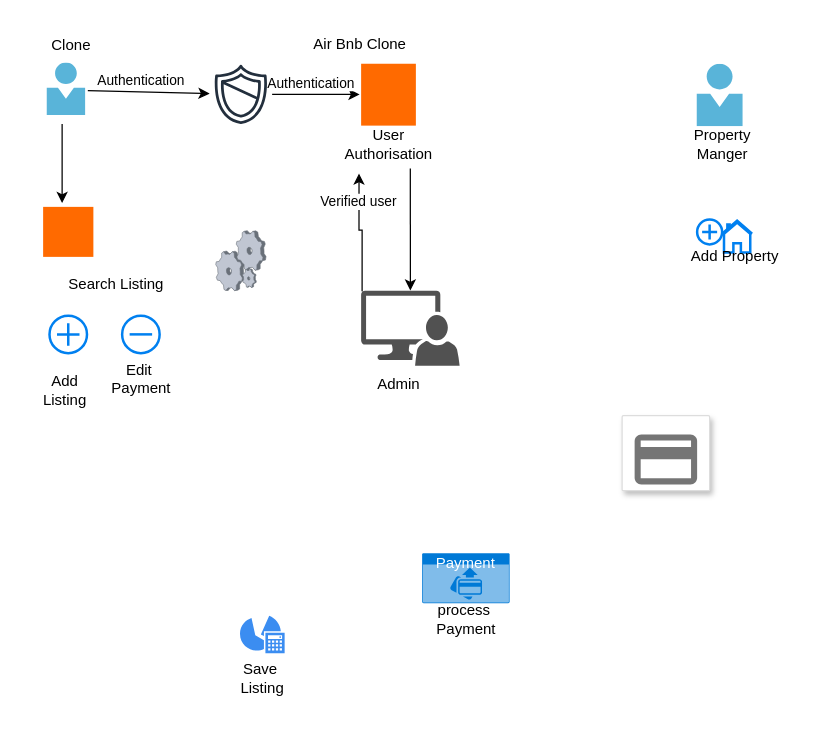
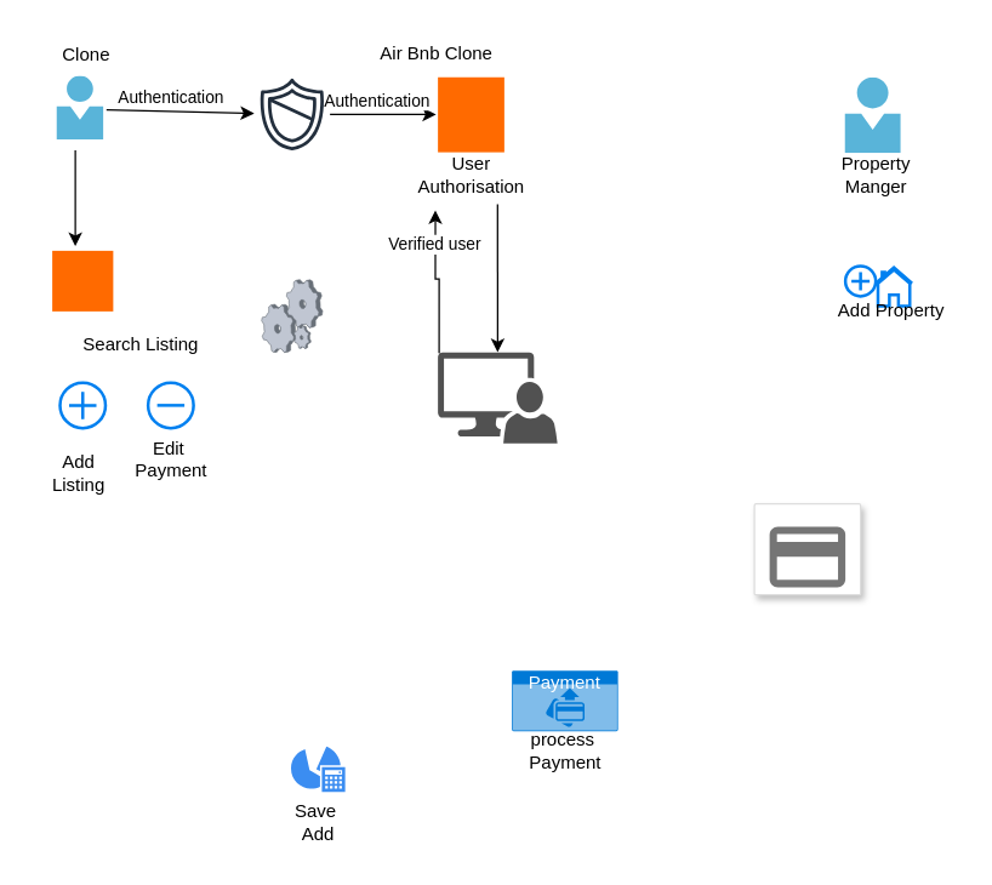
  <mxCell id="0" />
  <mxCell id="1" parent="0" />
  <mxCell id="2" value="Air Bnb Clone" style="text;html=1;align=center;verticalAlign=middle;resizable=0;points=[];autosize=1;strokeColor=none;fillColor=none;" vertex="1" parent="1"><mxGeometry x="237" y="20" width="100" height="30" as="geometry" /></mxCell>
  <mxCell id="3" value="" style="image;sketch=0;aspect=fixed;html=1;points=[];align=center;fontSize=12;image=img/lib/mscae/Person.svg;" vertex="1" parent="1"><mxGeometry x="37" y="50" width="31.08" height="42" as="geometry" /></mxCell>
  <mxCell id="4" value="Clone" style="text;html=1;align=center;verticalAlign=middle;resizable=0;points=[];autosize=1;strokeColor=none;fillColor=none;" vertex="1" parent="1"><mxGeometry x="30.5" y="21" width="50" height="30" as="geometry" /></mxCell>
  <mxCell id="5" value="" style="sketch=0;outlineConnect=0;fontColor=#232F3E;gradientColor=none;fillColor=#232F3D;strokeColor=none;dashed=0;verticalLabelPosition=bottom;verticalAlign=top;align=center;html=1;fontSize=12;fontStyle=0;aspect=fixed;pointerEvents=1;shape=mxgraph.aws4.shield2;" vertex="1" parent="1"><mxGeometry x="167" y="50" width="50" height="50" as="geometry" /></mxCell>
  <mxCell id="6" value="" style="endArrow=classic;html=1;rounded=0;exitX=1.047;exitY=0.524;exitDx=0;exitDy=0;exitPerimeter=0;" edge="1" parent="1" source="3" target="5"><mxGeometry width="50" height="50" relative="1" as="geometry"><mxPoint x="327" y="252" as="sourcePoint" /><mxPoint x="377" y="202" as="targetPoint" /></mxGeometry></mxCell>
  <mxCell id="7" value="Authentication" style="edgeLabel;html=1;align=center;verticalAlign=middle;resizable=0;points=[];" vertex="1" connectable="0" parent="6"><mxGeometry x="-0.136" y="10" relative="1" as="geometry"><mxPoint as="offset" /></mxGeometry></mxCell>
  <mxCell id="8" value="" style="points=[];aspect=fixed;html=1;align=center;shadow=0;dashed=0;fillColor=#FF6A00;strokeColor=none;shape=mxgraph.alibaba_cloud.cas_ssl_central_authentication_service;" vertex="1" parent="1"><mxGeometry x="288.2" y="50.5" width="43.8" height="49.5" as="geometry" /></mxCell>
  <mxCell id="9" value="User&lt;div&gt;Authorisation&lt;/div&gt;" style="text;html=1;align=center;verticalAlign=middle;resizable=0;points=[];autosize=1;strokeColor=none;fillColor=none;" vertex="1" parent="1"><mxGeometry x="265.1" y="95" width="90" height="40" as="geometry" /></mxCell>
  <mxCell id="10" value="" style="points=[];aspect=fixed;html=1;align=center;shadow=0;dashed=0;fillColor=#FF6A00;strokeColor=none;shape=mxgraph.alibaba_cloud.opensearch;" vertex="1" parent="1"><mxGeometry x="33.8" y="165" width="40.2" height="40" as="geometry" /></mxCell>
  <mxCell id="11" value="Search Listing" style="text;html=1;align=center;verticalAlign=middle;resizable=0;points=[];autosize=1;strokeColor=none;fillColor=none;" vertex="1" parent="1"><mxGeometry x="42" y="212" width="100" height="30" as="geometry" /></mxCell>
  <mxCell id="12" value="" style="sketch=0;html=1;aspect=fixed;strokeColor=none;shadow=0;fillColor=#3B8DF1;verticalAlign=top;labelPosition=center;verticalLabelPosition=bottom;shape=mxgraph.gcp2.save" vertex="1" parent="1"><mxGeometry x="191.29" y="492" width="35.71" height="30" as="geometry" /></mxCell>
  <mxCell id="13" value="Add&lt;div&gt;Listing&lt;/div&gt;" style="text;html=1;align=center;verticalAlign=middle;resizable=0;points=[];autosize=1;strokeColor=none;fillColor=none;" vertex="1" parent="1"><mxGeometry x="20.5" y="292" width="60" height="40" as="geometry" /></mxCell>
  <mxCell id="14" value="Edit&amp;nbsp;&lt;div&gt;Payment&lt;/div&gt;" style="html=1;verticalLabelPosition=bottom;align=center;labelBackgroundColor=#ffffff;verticalAlign=top;strokeWidth=2;strokeColor=#0080F0;shadow=0;dashed=0;shape=mxgraph.ios7.icons.delete;" vertex="1" parent="1"><mxGeometry x="97" y="252" width="30" height="30" as="geometry" /></mxCell>
  <mxCell id="15" value="Payment" style="html=1;whiteSpace=wrap;strokeColor=none;fillColor=#0079D6;labelPosition=center;verticalLabelPosition=middle;verticalAlign=top;align=center;fontSize=12;outlineConnect=0;spacingTop=-6;fontColor=#FFFFFF;sketch=0;shape=mxgraph.sitemap.payment;" vertex="1" parent="1"><mxGeometry x="337" y="442" width="70" height="40" as="geometry" /></mxCell>
  <mxCell id="16" value="" style="image;sketch=0;aspect=fixed;html=1;points=[];align=center;fontSize=12;image=img/lib/mscae/Person.svg;" vertex="1" parent="1"><mxGeometry x="557" y="51" width="37" height="50" as="geometry" /></mxCell>
  <mxCell id="17" value="Property&lt;div&gt;Manger&lt;/div&gt;" style="text;html=1;align=center;verticalAlign=middle;resizable=0;points=[];autosize=1;strokeColor=none;fillColor=none;" vertex="1" parent="1"><mxGeometry x="542" y="95" width="70" height="40" as="geometry" /></mxCell>
  <mxCell id="18" value="" style="html=1;verticalLabelPosition=bottom;align=center;labelBackgroundColor=#ffffff;verticalAlign=top;strokeWidth=2;strokeColor=#0080F0;shadow=0;dashed=0;shape=mxgraph.ios7.icons.add;" vertex="1" parent="1"><mxGeometry x="557" y="175" width="20" height="20" as="geometry" /></mxCell>
  <mxCell id="19" value="" style="html=1;verticalLabelPosition=bottom;align=center;labelBackgroundColor=#ffffff;verticalAlign=top;strokeWidth=2;strokeColor=#0080F0;shadow=0;dashed=0;shape=mxgraph.ios7.icons.home;" vertex="1" parent="1"><mxGeometry x="577" y="176" width="24" height="25.5" as="geometry" /></mxCell>
  <mxCell id="20" value="Add Property" style="text;html=1;align=center;verticalAlign=middle;resizable=0;points=[];autosize=1;strokeColor=none;fillColor=none;" vertex="1" parent="1"><mxGeometry x="542" y="190" width="90" height="30" as="geometry" /></mxCell>
  <mxCell id="21" value="" style="sketch=0;pointerEvents=1;shadow=0;dashed=0;html=1;strokeColor=none;labelPosition=center;verticalLabelPosition=bottom;verticalAlign=top;align=center;fillColor=#515151;shape=mxgraph.mscae.system_center.admin_console" vertex="1" parent="1"><mxGeometry x="288.2" y="232" width="78.8" height="60" as="geometry" /></mxCell>
- <mxCell id="22" value="Admin" style="text;html=1;align=center;verticalAlign=middle;resizable=0;points=[];autosize=1;strokeColor=none;fillColor=none;" vertex="1" parent="1"><mxGeometry x="288.2" y="292" width="60" height="30" as="geometry" /></mxCell>
  <mxCell id="23" value="" style="verticalLabelPosition=bottom;sketch=0;aspect=fixed;html=1;verticalAlign=top;strokeColor=none;align=center;outlineConnect=0;shape=mxgraph.citrix.process;" vertex="1" parent="1"><mxGeometry x="171.87" y="184" width="40.26" height="48" as="geometry" /></mxCell>
  <mxCell id="24" value="Payment" style="strokeColor=#dddddd;shadow=1;strokeWidth=1;rounded=1;absoluteArcSize=1;arcSize=2;labelPosition=center;verticalLabelPosition=middle;align=center;verticalAlign=bottom;spacingLeft=0;fontColor=#999999;fontSize=12;whiteSpace=wrap;spacingBottom=2;html=1;" vertex="1" parent="1"><mxGeometry x="497" y="332" width="70" height="60" as="geometry" /></mxCell>
  <mxCell id="25" value="" style="sketch=0;dashed=0;connectable=0;html=1;fillColor=#757575;strokeColor=none;shape=mxgraph.gcp2.payment;part=1;" vertex="1" parent="24"><mxGeometry x="0.5" width="50" height="40" relative="1" as="geometry"><mxPoint x="-25" y="15" as="offset" /></mxGeometry></mxCell>
  <mxCell id="26" value="process&amp;nbsp;&lt;div&gt;Payment&lt;/div&gt;" style="text;html=1;align=center;verticalAlign=middle;resizable=0;points=[];autosize=1;strokeColor=none;fillColor=none;" vertex="1" parent="1"><mxGeometry x="337" y="475" width="70" height="40" as="geometry" /></mxCell>
  <mxCell id="27" value="" style="html=1;verticalLabelPosition=bottom;align=center;labelBackgroundColor=#ffffff;verticalAlign=top;strokeWidth=2;strokeColor=#0080F0;shadow=0;dashed=0;shape=mxgraph.ios7.icons.add;" vertex="1" parent="1"><mxGeometry x="38.9" y="252" width="30" height="30" as="geometry" /></mxCell>
- <mxCell id="28" value="Save&amp;nbsp;&lt;div&gt;Listing&lt;/div&gt;" style="text;html=1;align=center;verticalAlign=middle;resizable=0;points=[];autosize=1;strokeColor=none;fillColor=none;" vertex="1" parent="1"><mxGeometry x="179.14" y="522" width="60" height="40" as="geometry" /></mxCell>
+ <mxCell id="28" value="Save&amp;nbsp;&lt;div&gt;Add&lt;/div&gt;" style="text;html=1;align=center;verticalAlign=middle;resizable=0;points=[];autosize=1;strokeColor=none;fillColor=none;" vertex="1" parent="1"><mxGeometry x="179.14" y="522" width="60" height="40" as="geometry" /></mxCell>
  <mxCell id="29" value="" style="endArrow=classic;html=1;rounded=0;" edge="1" parent="1" source="5"><mxGeometry width="50" height="50" relative="1" as="geometry"><mxPoint x="207" y="76.47" as="sourcePoint" /><mxPoint x="287" y="75" as="targetPoint" /></mxGeometry></mxCell>
  <mxCell id="30" value="Authentication" style="edgeLabel;html=1;align=center;verticalAlign=middle;resizable=0;points=[];" vertex="1" connectable="0" parent="29"><mxGeometry x="-0.136" y="10" relative="1" as="geometry"><mxPoint as="offset" /></mxGeometry></mxCell>
  <mxCell id="31" style="edgeStyle=orthogonalEdgeStyle;rounded=0;orthogonalLoop=1;jettySize=auto;html=1;exitX=0.01;exitY=0.01;exitDx=0;exitDy=0;exitPerimeter=0;entryX=0.238;entryY=1.084;entryDx=0;entryDy=0;entryPerimeter=0;" edge="1" parent="1" source="21" target="9"><mxGeometry relative="1" as="geometry" /></mxCell>
  <mxCell id="32" value="Verified user" style="edgeLabel;html=1;align=center;verticalAlign=middle;resizable=0;points=[];" vertex="1" connectable="0" parent="31"><mxGeometry x="0.541" y="1" relative="1" as="geometry"><mxPoint as="offset" /></mxGeometry></mxCell>
  <mxCell id="33" value="" style="endArrow=classic;html=1;rounded=0;entryX=0.5;entryY=0;entryDx=0;entryDy=0;entryPerimeter=0;exitX=0.694;exitY=0.983;exitDx=0;exitDy=0;exitPerimeter=0;" edge="1" parent="1" source="9" target="21"><mxGeometry width="50" height="50" relative="1" as="geometry"><mxPoint x="327" y="252" as="sourcePoint" /><mxPoint x="377" y="202" as="targetPoint" /></mxGeometry></mxCell>
  <mxCell id="34" value="" style="endArrow=classic;html=1;rounded=0;exitX=0.386;exitY=1.16;exitDx=0;exitDy=0;exitPerimeter=0;" edge="1" parent="1" source="3"><mxGeometry width="50" height="50" relative="1" as="geometry"><mxPoint x="44" y="165" as="sourcePoint" /><mxPoint x="49" y="162" as="targetPoint" /></mxGeometry></mxCell>
